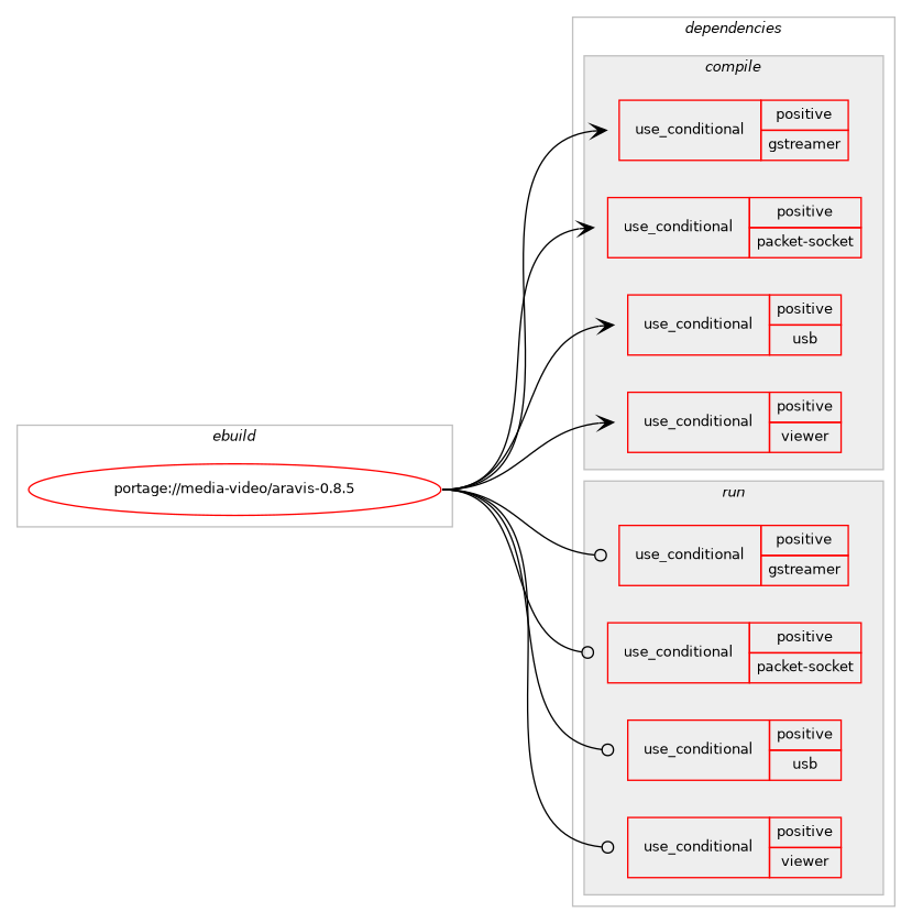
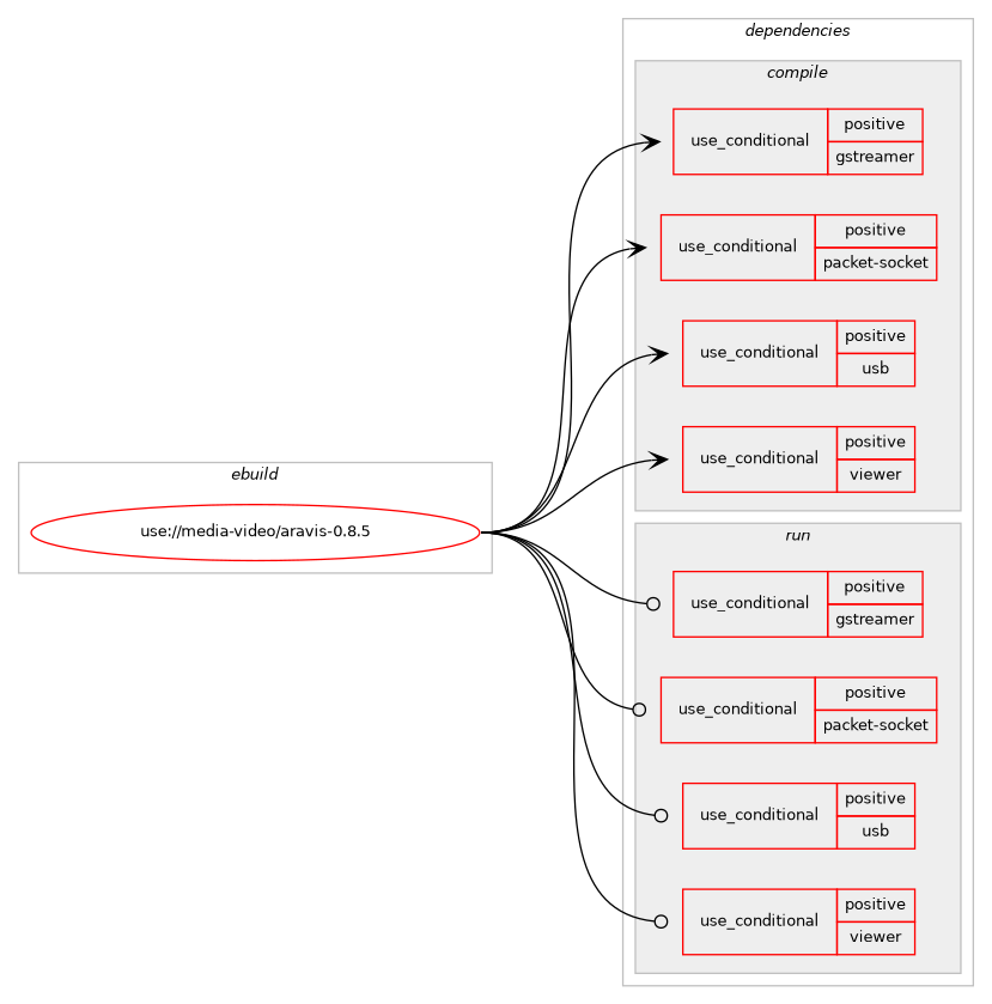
  digraph {
    compound=true
    concentrate=true
    fontname=Helvetica
    fontsize=10
    newrank=true
    rankdir=LR
    ranksep=1.5
    node [color=red fontname=Helvetica fontsize=10 shape=none]
    edge [arrowhead=vee headport=w style=solid tailport=e weight=20]
-   n1 [label="portage://media-video/aravis-0.8.5" width=4 shape=""]
+   n1 [label="use://media-video/aravis-0.8.5" width=4 shape=""]
    n2 [label=<<TABLE BORDER="0" CELLBORDER="1" CELLSPACING="0" CELLPADDING="4"><TR><TD ROWSPAN="3" CELLPADDING="10">use_conditional</TD></TR><TR><TD>positive</TD></TR><TR><TD>gstreamer</TD></TR></TABLE>>]
    n3 [label=<<TABLE BORDER="0" CELLBORDER="1" CELLSPACING="0" CELLPADDING="4"><TR><TD ROWSPAN="3" CELLPADDING="10">use_conditional</TD></TR><TR><TD>positive</TD></TR><TR><TD>packet-socket</TD></TR></TABLE>>]
    n4 [label=<<TABLE BORDER="0" CELLBORDER="1" CELLSPACING="0" CELLPADDING="4"><TR><TD ROWSPAN="3" CELLPADDING="10">use_conditional</TD></TR><TR><TD>positive</TD></TR><TR><TD>usb</TD></TR></TABLE>>]
    n5 [label=<<TABLE BORDER="0" CELLBORDER="1" CELLSPACING="0" CELLPADDING="4"><TR><TD ROWSPAN="3" CELLPADDING="10">use_conditional</TD></TR><TR><TD>positive</TD></TR><TR><TD>viewer</TD></TR></TABLE>>]
    n6 [label=<<TABLE BORDER="0" CELLBORDER="1" CELLSPACING="0" CELLPADDING="4"><TR><TD ROWSPAN="3" CELLPADDING="10">use_conditional</TD></TR><TR><TD>positive</TD></TR><TR><TD>gstreamer</TD></TR></TABLE>>]
    n7 [label=<<TABLE BORDER="0" CELLBORDER="1" CELLSPACING="0" CELLPADDING="4"><TR><TD ROWSPAN="3" CELLPADDING="10">use_conditional</TD></TR><TR><TD>positive</TD></TR><TR><TD>packet-socket</TD></TR></TABLE>>]
    n8 [label=<<TABLE BORDER="0" CELLBORDER="1" CELLSPACING="0" CELLPADDING="4"><TR><TD ROWSPAN="3" CELLPADDING="10">use_conditional</TD></TR><TR><TD>positive</TD></TR><TR><TD>usb</TD></TR></TABLE>>]
    n9 [label=<<TABLE BORDER="0" CELLBORDER="1" CELLSPACING="0" CELLPADDING="4"><TR><TD ROWSPAN="3" CELLPADDING="10">use_conditional</TD></TR><TR><TD>positive</TD></TR><TR><TD>viewer</TD></TR></TABLE>>]
    subgraph cluster_1 {
      color=gray
      label=<<i>ebuild</i>>
      rank=same
      n1
    }
    subgraph cluster_2 {
      color=gray
      label=<<i>dependencies</i>>
      subgraph cluster_3 {
        color=gray
        fillcolor="#eeeeee"
        label=<<i>compile</i>>
        style=filled
        subgraph sub_4 {
          color=gray
          fillcolor="#eeeeee"
          label=<<i>compile</i>>
          style=filled
          n2
        }
        subgraph sub_5 {
          color=gray
          fillcolor="#eeeeee"
          label=<<i>compile</i>>
          style=filled
          n3
        }
        subgraph sub_6 {
          color=gray
          fillcolor="#eeeeee"
          label=<<i>compile</i>>
          style=filled
          n4
        }
        subgraph sub_7 {
          color=gray
          fillcolor="#eeeeee"
          label=<<i>compile</i>>
          style=filled
          n5
        }
      }
      subgraph cluster_8 {
        color=gray
        fillcolor="#eeeeee"
        label=<<i>compile and run</i>>
        style=filled
      }
      subgraph cluster_9 {
        color=gray
        fillcolor="#eeeeee"
        label=<<i>run</i>>
        style=filled
        subgraph sub_10 {
          color=gray
          fillcolor="#eeeeee"
          label=<<i>run</i>>
          style=filled
          n6
        }
        subgraph sub_11 {
          color=gray
          fillcolor="#eeeeee"
          label=<<i>run</i>>
          style=filled
          n7
        }
        subgraph sub_12 {
          color=gray
          fillcolor="#eeeeee"
          label=<<i>run</i>>
          style=filled
          n8
        }
        subgraph sub_13 {
          color=gray
          fillcolor="#eeeeee"
          label=<<i>run</i>>
          style=filled
          n9
        }
      }
    }
    subgraph cluster_14 {
      color=gray
      label=<<i>candidates</i>>
      rank=same
    }
    n1 -> n2
    n1 -> n3
    n1 -> n4
    n1 -> n5
    n1 -> n6 [arrowhead=odot]
    n1 -> n7 [arrowhead=odot]
    n1 -> n8 [arrowhead=odot]
    n1 -> n9 [arrowhead=odot]
  }
